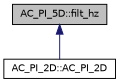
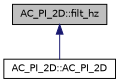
  digraph {
    rankdir=TB
    node [color=black fontname=Helvetica fontsize=10 shape=record style=filled]
-   n1 [fillcolor=grey75 fontcolor=black height=0.2 label="AC_PI_5D::filt_hz" width=0.4]
+   n1 [fillcolor=grey75 fontcolor=black height=0.2 label="AC_PI_2D::filt_hz" width=0.4]
    n2 [fillcolor=white height=0.2 label="AC_PI_2D::AC_PI_2D" width=0.4]
    n1 -> n2 [color=midnightblue dir=back fontname=Helvetica fontsize=10 labelfontname=Helvetica labelfontsize=10 style=solid]
  }
